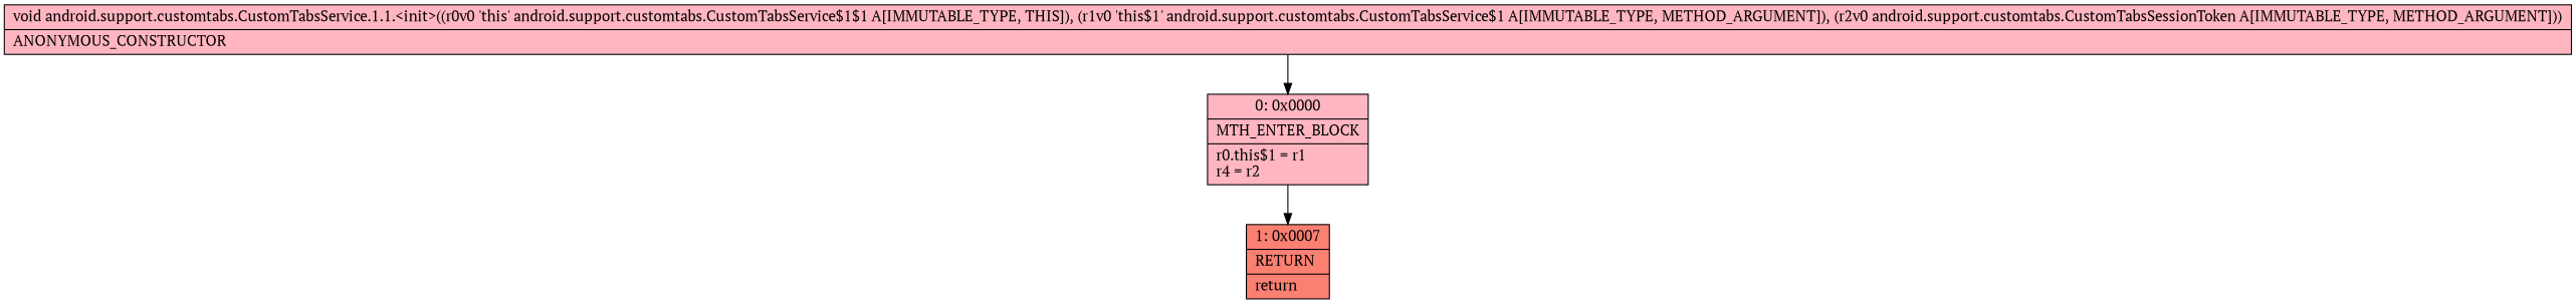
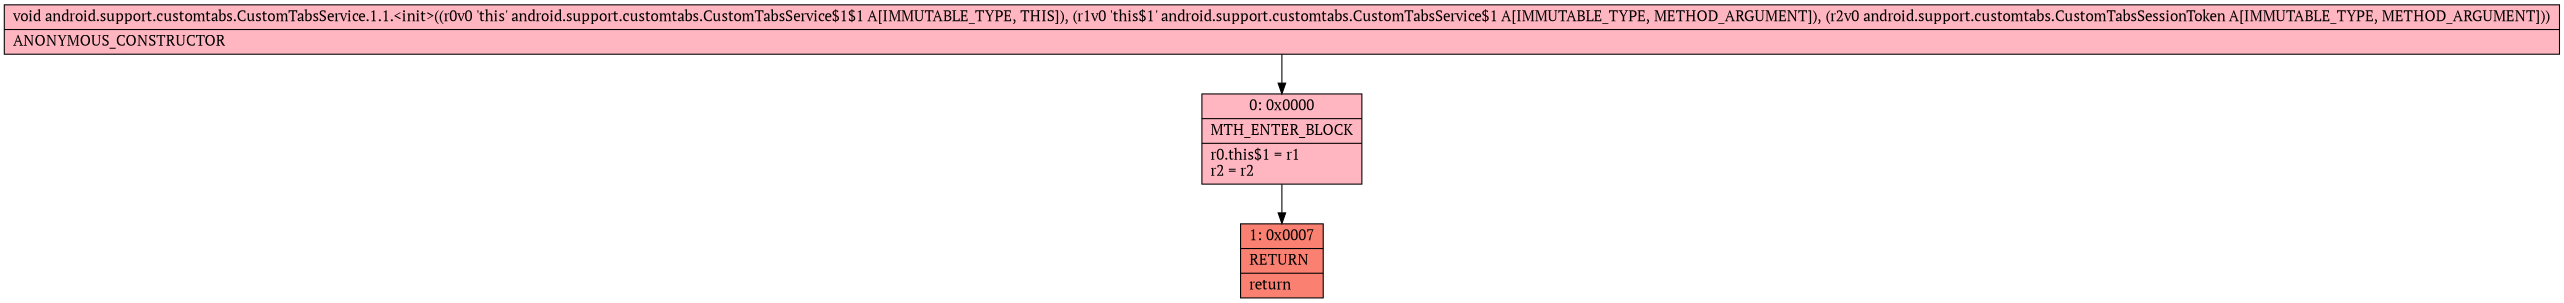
  digraph {
    fontname="PT Serif"
    node [shape=record style=filled fillcolor=lightpink color=black fontname="PT Serif"]
    edge [fontname="PT Serif"]
-   n1 [label="{0\:\ 0x0000|MTH_ENTER_BLOCK\l|r0.this$1 = r1\lr4 = r2\l}"]
+   n1 [label="{0\:\ 0x0000|MTH_ENTER_BLOCK\l|r0.this$1 = r1\lr2 = r2\l}"]
    n2 [label="{1\:\ 0x0007|RETURN\l|return\l}" fillcolor=salmon]
    n3 [label="{void android.support.customtabs.CustomTabsService.1.1.\<init\>((r0v0 'this' android.support.customtabs.CustomTabsService$1$1 A[IMMUTABLE_TYPE, THIS]), (r1v0 'this$1' android.support.customtabs.CustomTabsService$1 A[IMMUTABLE_TYPE, METHOD_ARGUMENT]), (r2v0 android.support.customtabs.CustomTabsSessionToken A[IMMUTABLE_TYPE, METHOD_ARGUMENT]))  | ANONYMOUS_CONSTRUCTOR\l}"]
    n1 -> n2
    n3 -> n1
  }
